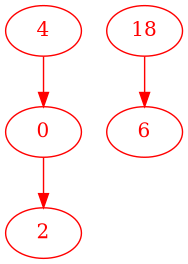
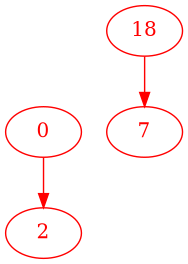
  digraph {
    node [color=red fontcolor=red]
    edge [color=red]
    0
    2
-   4
    n4 [label=18]
-   7 [label=6]
+   7
    0 -> 2
-   4 -> 0
    n4 -> 7
  }
